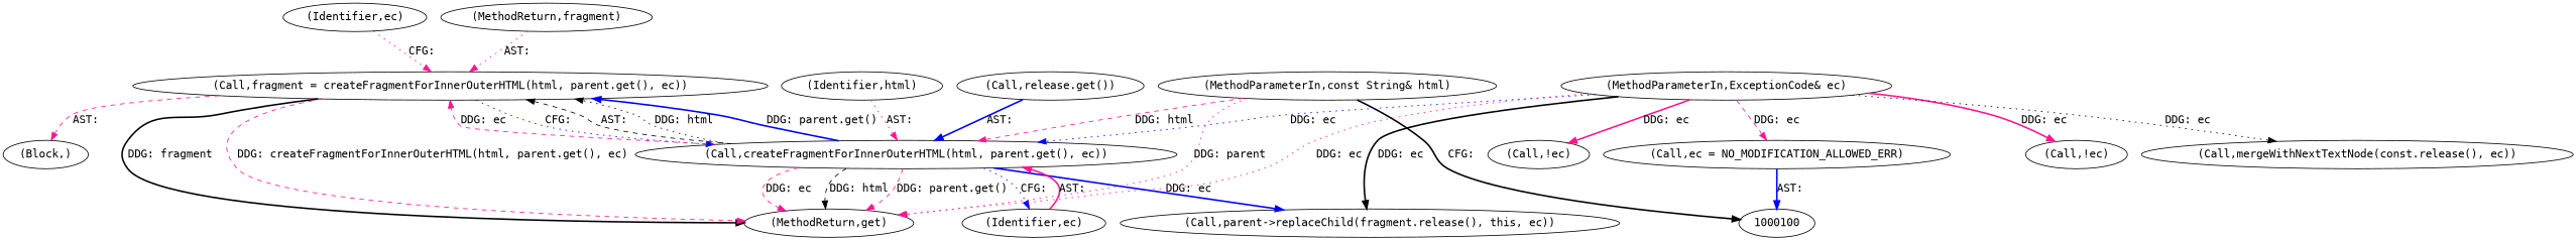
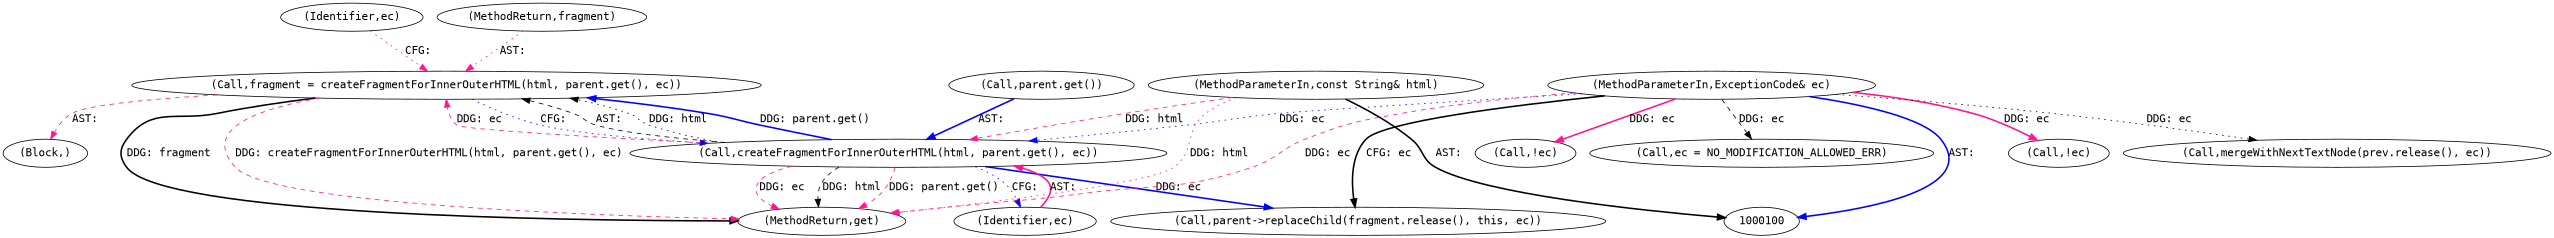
  digraph {
    fontname="DejaVu Sans Mono"
    node [fontname="DejaVu Sans Mono"]
    edge [color=deeppink fontname="DejaVu Sans Mono" style=dashed]
    n1 [label="(Call,fragment = createFragmentForInnerOuterHTML(html, parent.get(), ec))"]
    n2 [label="(Call,createFragmentForInnerOuterHTML(html, parent.get(), ec))"]
    n3 [label="(Block,)"]
    n4 [label="(MethodReturn,get)"]
    n5 [label="(Call,parent->replaceChild(fragment.release(), this, ec))"]
    n6 [label="(Identifier,ec)"]
    n7 [label="(MethodParameterIn,const String& html)"]
    1000100
    n9 [label="(MethodParameterIn,ExceptionCode& ec)"]
    n10 [label="(Call,!ec)"]
    n11 [label="(Call,ec = NO_MODIFICATION_ALLOWED_ERR)"]
-   n12 [label="(Call,mergeWithNextTextNode(const.release(), ec))"]
+   n12 [label="(Call,mergeWithNextTextNode(prev.release(), ec))"]
    n13 [label="(Call,!ec)"]
-   n14 [label="(Call,release.get())"]
+   n14 [label="(Call,parent.get())"]
    n15 [label="(Identifier,ec)"]
    n16 [label="(MethodReturn,fragment)"]
-   n17 [label="(Identifier,html)"]
    n1 -> n2 [color=blue label="CFG: " style=dotted]
    n1 -> n3 [label="AST: "]
    n1 -> n4 [color=black label="DDG: fragment" style=bold]
    n1 -> n4 [label="DDG: createFragmentForInnerOuterHTML(html, parent.get(), ec)"]
    n2 -> n1 [color=black label="AST: "]
    n2 -> n1 [color=black label="DDG: html" style=dotted]
    n2 -> n1 [color=blue label="DDG: parent.get()" style=bold]
    n2 -> n1 [label="DDG: ec"]
    n2 -> n4 [label="DDG: ec"]
    n2 -> n4 [color=black label="DDG: html"]
    n2 -> n4 [label="DDG: parent.get()"]
    n2 -> n5 [color=blue label="DDG: ec" style=bold]
    n2 -> n6 [color=blue label="CFG: " style=dotted]
    n6 -> n2 [label="AST: " style=bold]
    n7 -> n2 [label="DDG: html"]
-   n7 -> n4 [label="DDG: parent" style=dotted]
-   n7 -> 1000100 [color=black label="CFG: " style=bold]
+   n7 -> n4 [label="DDG: html" style=dotted]
+   n7 -> 1000100 [color=black label="AST: " style=bold]
    n9 -> n2 [color=blue label="DDG: ec" style=dotted]
-   n9 -> n4 [label="DDG: ec" style=dotted]
-   n9 -> n5 [color=black label="DDG: ec" style=bold]
-   n11 -> 1000100 [color=blue label="AST: " style=bold]
+   n9 -> n4 [label="DDG: ec"]
+   n9 -> n5 [color=black label="CFG: ec" style=bold]
+   n9 -> 1000100 [color=blue label="AST: " style=bold]
    n9 -> n10 [label="DDG: ec" style=bold]
-   n9 -> n11 [label="DDG: ec"]
+   n9 -> n11 [color=black label="DDG: ec"]
    n9 -> n12 [color=black label="DDG: ec" style=dotted]
    n9 -> n13 [label="DDG: ec" style=bold]
    n14 -> n2 [color=blue label="AST: " style=bold]
    n15 -> n1 [label="CFG: " style=dotted]
    n16 -> n1 [label="AST: " style=dotted]
-   n17 -> n2 [label="AST: " style=dotted]
  }
